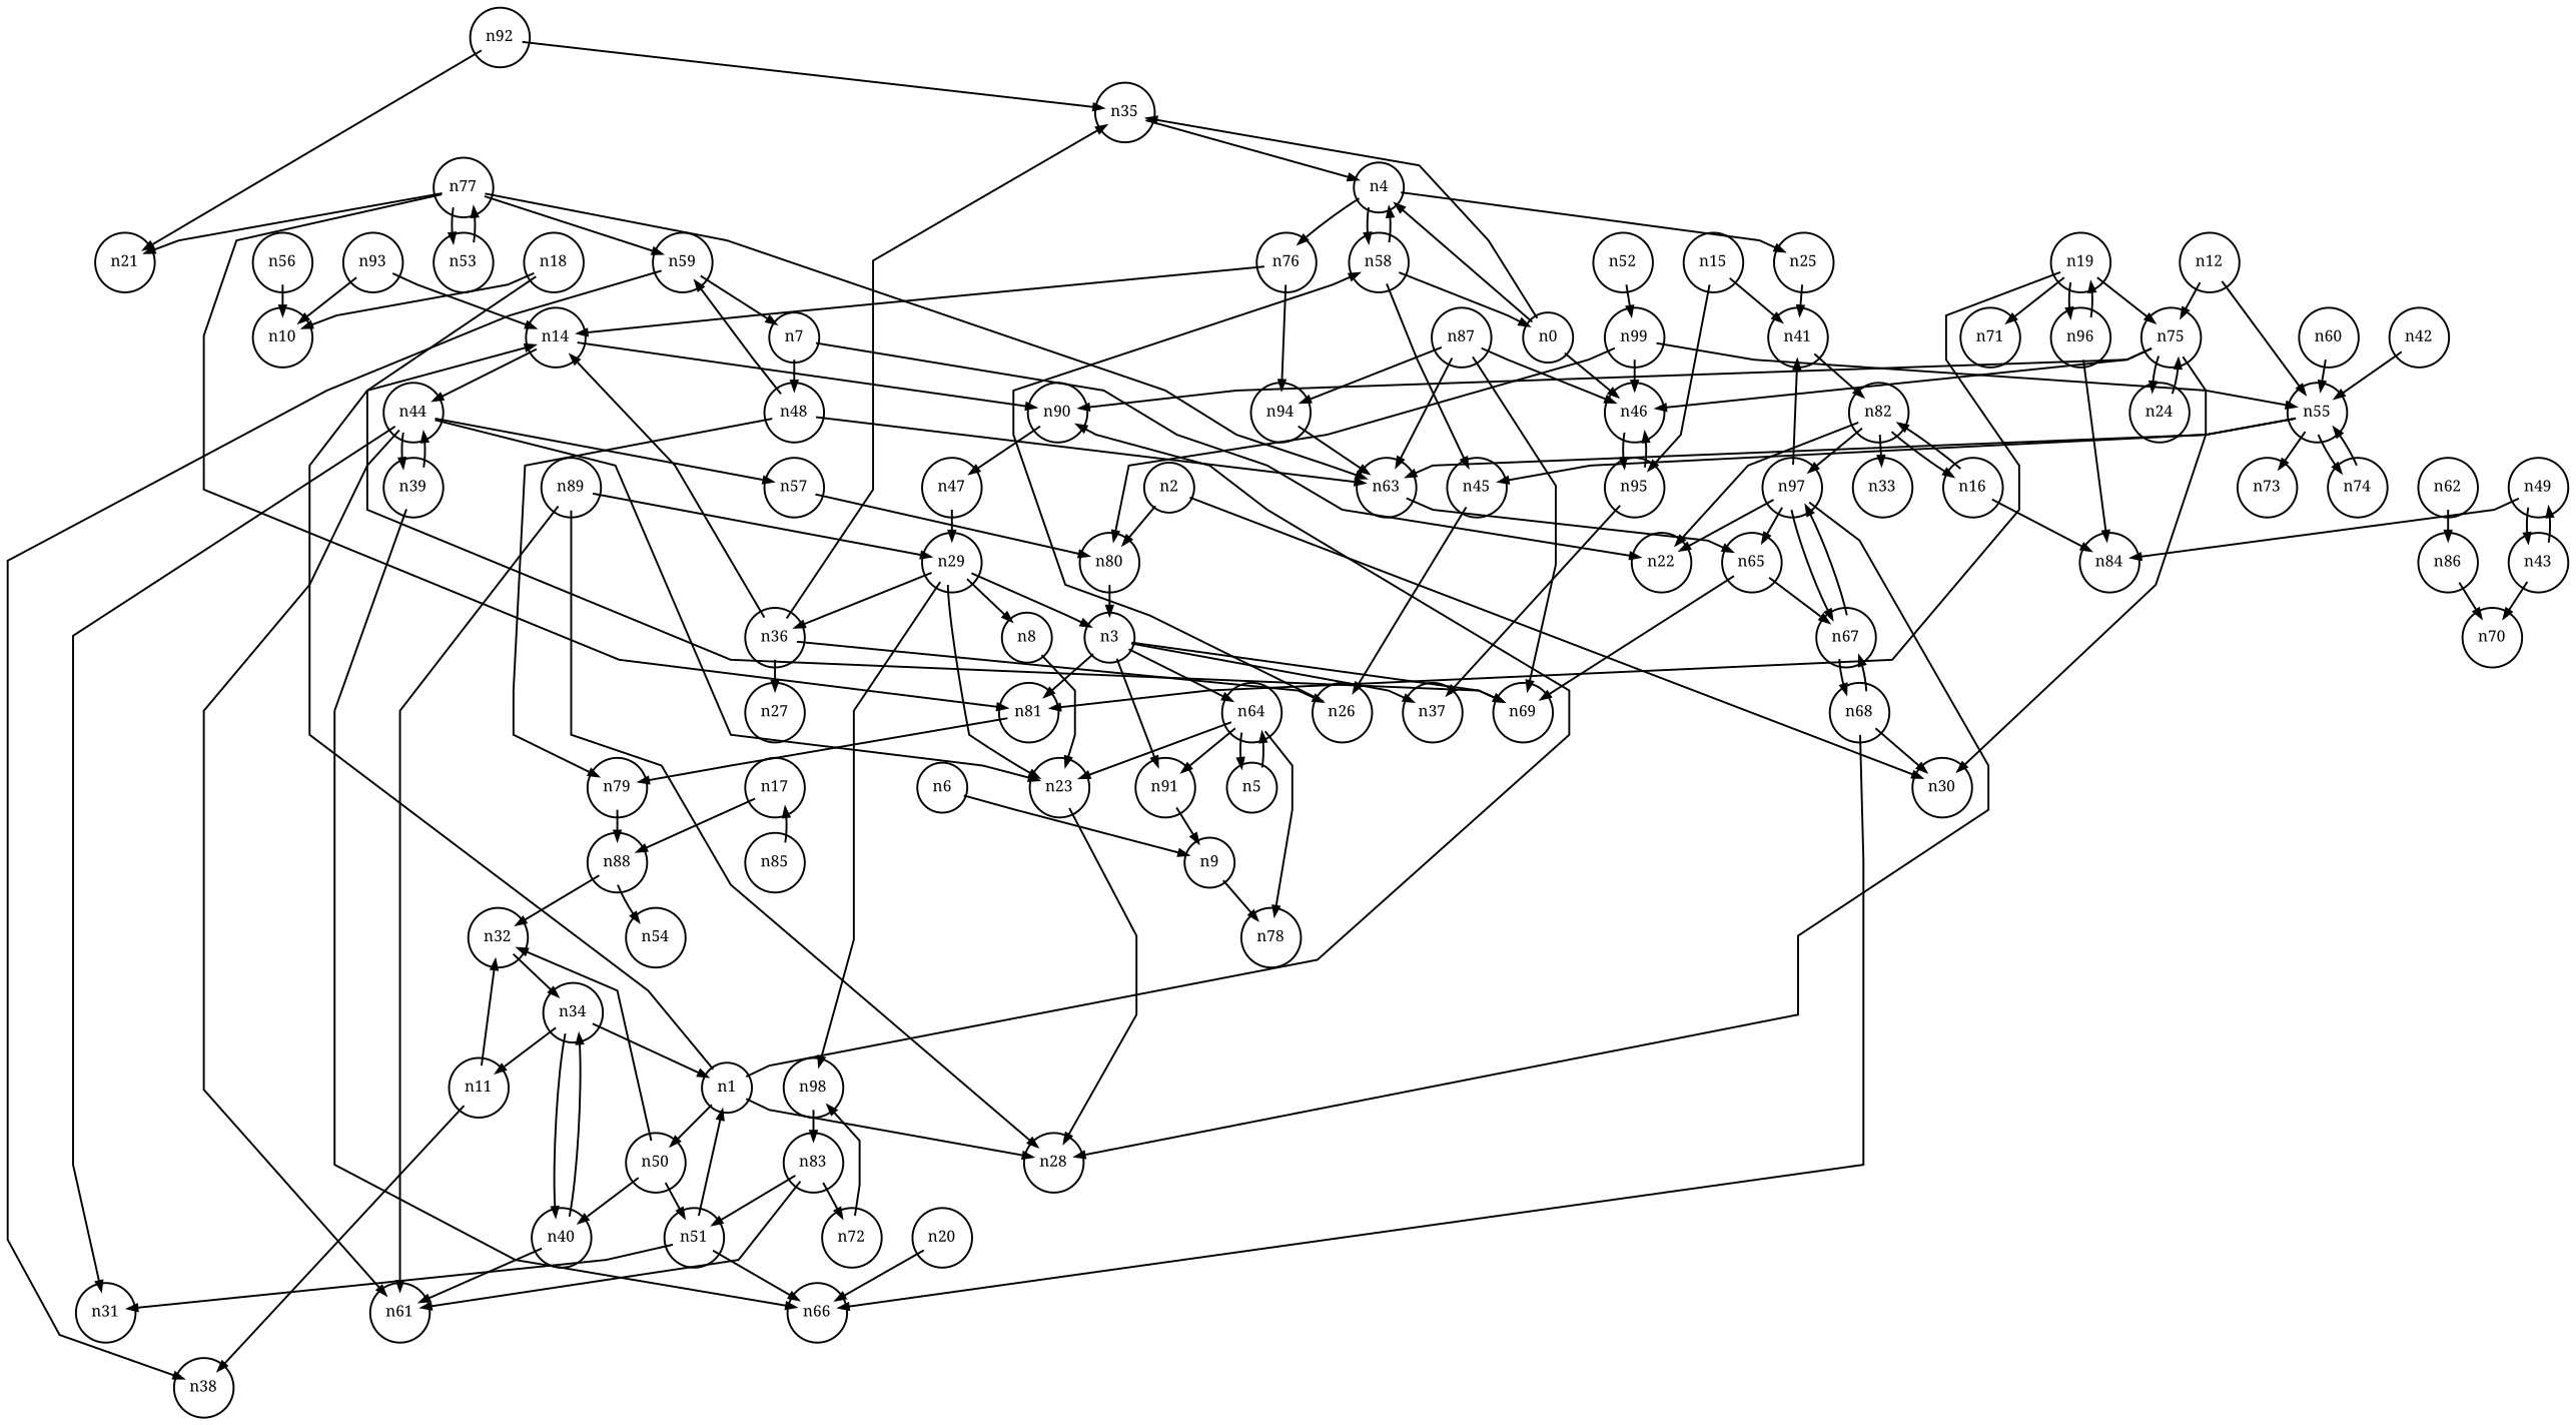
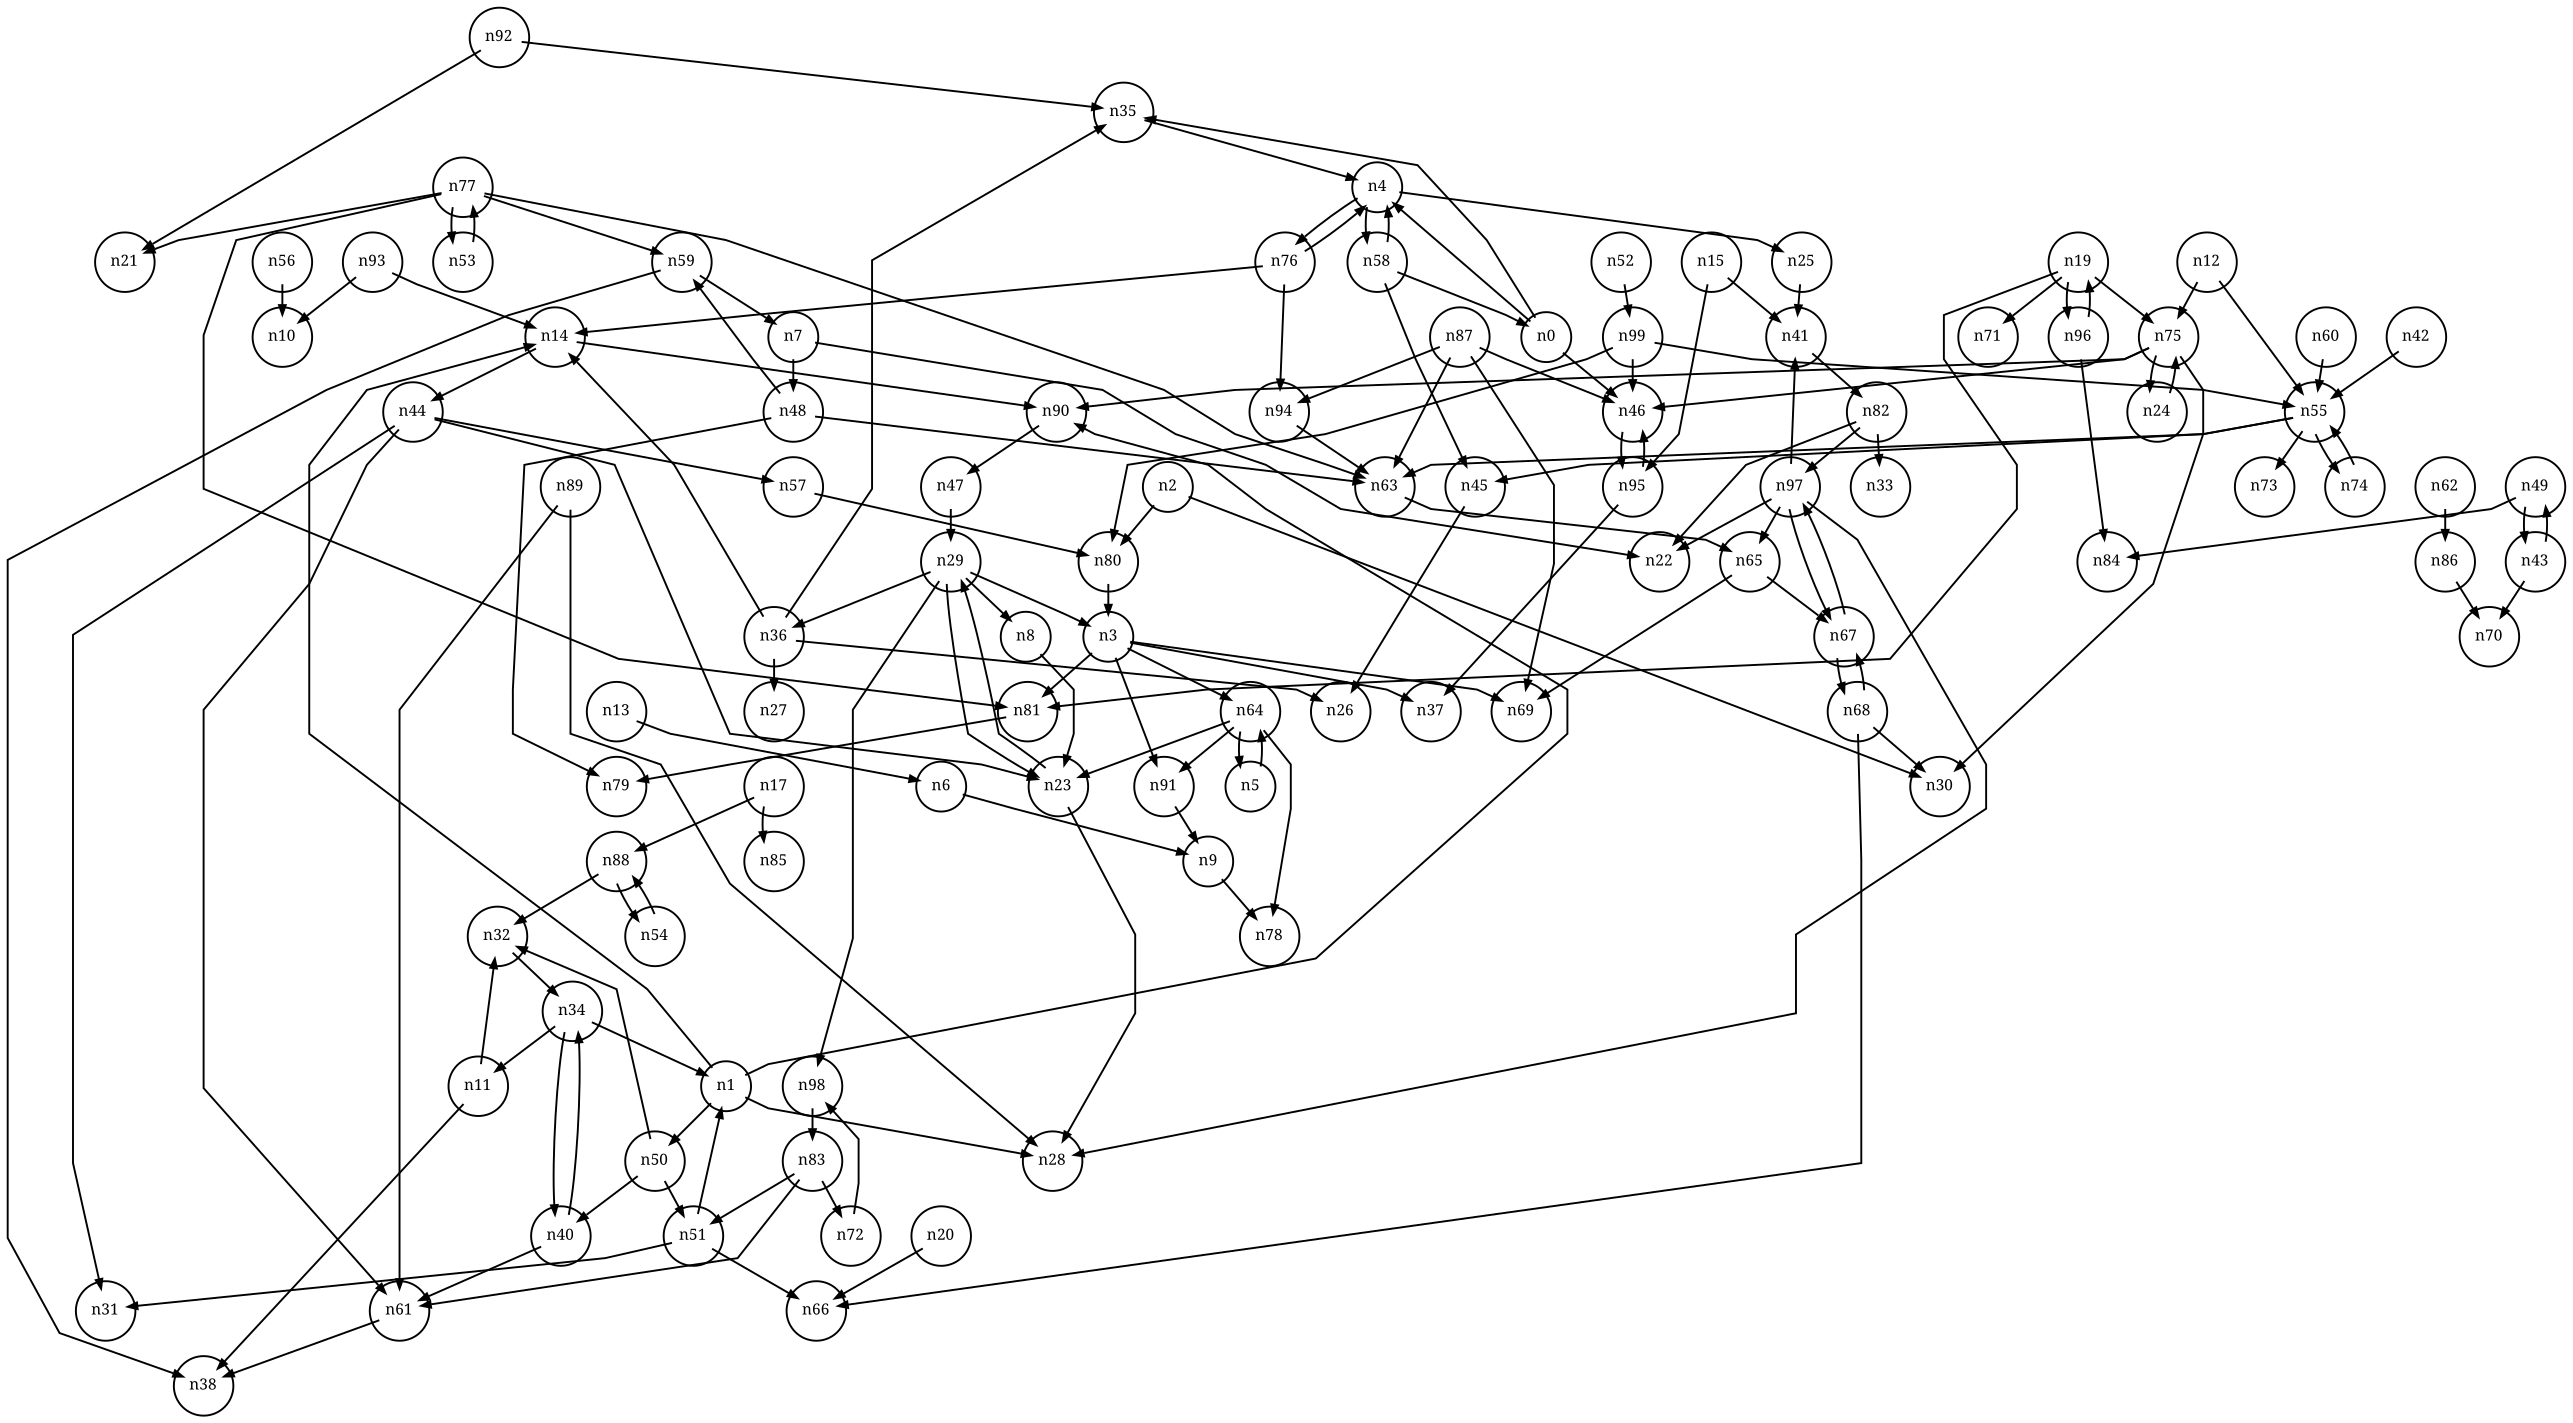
  digraph {
    fontname="Noto Serif"
    fontsize=8
    nodesep=0.22
    nodesize=0.32
    ranksep=0.22
    splines=polyline
    node [fixedsize=shape fontname="Noto Serif" fontsize=8 shape=circle]
    edge [arrowsize=0.5 fontname="Noto Serif"]
    n35 [width=0.32]
    n4 [width=0.32]
    n25 [width=0.32]
    n58 [width=0.32]
    n76 [width=0.32]
    n41 [width=0.32]
    n0 [width=0.32]
    n45 [width=0.32]
    n14 [width=0.32]
    n94 [width=0.32]
    n46 [width=0.32]
    n95 [width=0.32]
    n37 [width=0.32]
    n90 [width=0.32]
    n44 [width=0.32]
    n47 [width=0.32]
    n23 [width=0.32]
-   n39 [width=0.32]
    n61 [width=0.32]
    n31 [width=0.32]
    n57 [width=0.32]
    n29 [width=0.32]
    n28 [width=0.32]
    n66 [width=0.32]
    n38 [width=0.32]
    n80 [width=0.32]
    n1 [width=0.32]
    n50 [width=0.32]
    n32 [width=0.32]
    n51 [width=0.32]
    n40 [width=0.32]
    n34 [width=0.32]
    n11 [width=0.32]
    n3 [width=0.32]
    n8 [width=0.32]
    n36 [width=0.32]
    n98 [width=0.32]
    n2 [width=0.32]
    n30 [width=0.32]
    n64 [width=0.32]
    n69 [width=0.32]
    n81 [width=0.32]
    n91 [width=0.32]
    n5 [width=0.32]
    n78 [width=0.32]
    n79 [width=0.32]
    n9 [width=0.32]
    n82 [width=0.32]
    n22 [width=0.32]
    n33 [width=0.32]
    n97 [width=0.32]
-   n16 [width=0.32]
    n26 [width=0.32]
    n63 [width=0.32]
    n65 [width=0.32]
    n6 [width=0.32]
    n7 [width=0.32]
    n48 [width=0.32]
    n59 [width=0.32]
    n67 [width=0.32]
    n55 [width=0.32]
    n73 [width=0.32]
    n74 [width=0.32]
    n12 [width=0.32]
    n75 [width=0.32]
    n24 [width=0.32]
+   n13 [width=0.32]
    n84 [width=0.32]
    n15 [width=0.32]
    n68 [width=0.32]
    n17 [width=0.32]
    n85 [width=0.32]
    n88 [width=0.32]
    n54 [width=0.32]
-   n18 [width=0.32]
    n10 [width=0.32]
    n19 [width=0.32]
    n71 [width=0.32]
    n96 [width=0.32]
    n20 [width=0.32]
    n27 [width=0.32]
    n83 [width=0.32]
    n72 [width=0.32]
    n42 [width=0.32]
    n49 [width=0.32]
    n43 [width=0.32]
    n70 [width=0.32]
    n99 [width=0.32]
    n52 [width=0.32]
    n56 [width=0.32]
    n60 [width=0.32]
    n86 [width=0.32]
    n62 [width=0.32]
    n77 [width=0.32]
    n21 [width=0.32]
    n53 [width=0.32]
    n87 [width=0.32]
    n89 [width=0.32]
    n92 [width=0.32]
    n93 [width=0.32]
    n35 -> n4
    n4 -> n25
    n4 -> n58
    n4 -> n76
    n25 -> n41
    n58 -> n4
    n58 -> n0
    n58 -> n45
+   n76 -> n4
    n76 -> n14
    n76 -> n94
    n41 -> n82
    n0 -> n35
    n0 -> n4
    n0 -> n46
    n45 -> n26
    n14 -> n90
    n14 -> n44
    n94 -> n63
    n46 -> n95
    n95 -> n46
    n95 -> n37
    n90 -> n47
    n44 -> n23
-   n44 -> n39
    n44 -> n61
    n44 -> n31
    n44 -> n57
    n47 -> n29
-   n89 -> n29
+   n23 -> n29
    n23 -> n28
-   n39 -> n44
-   n39 -> n66
+   n61 -> n38
    n57 -> n80
    n29 -> n23
    n29 -> n3
    n29 -> n8
    n29 -> n36
    n29 -> n98
    n80 -> n3
    n1 -> n14
    n1 -> n90
    n1 -> n28
    n1 -> n50
    n50 -> n32
    n50 -> n51
    n50 -> n40
    n32 -> n34
    n51 -> n31
    n51 -> n66
    n51 -> n1
    n40 -> n61
    n40 -> n34
    n34 -> n1
    n34 -> n40
    n34 -> n11
    n11 -> n38
    n11 -> n32
    n3 -> n37
    n3 -> n64
    n3 -> n69
    n3 -> n81
    n3 -> n91
    n8 -> n23
    n36 -> n35
    n36 -> n14
    n36 -> n26
    n36 -> n27
    n98 -> n83
    n2 -> n80
    n2 -> n30
    n64 -> n23
    n64 -> n91
    n64 -> n5
    n64 -> n78
    n81 -> n79
    n91 -> n9
    n5 -> n64
    n9 -> n78
    n82 -> n22
    n82 -> n33
    n82 -> n97
-   n82 -> n16
    n97 -> n41
    n97 -> n28
    n97 -> n22
    n97 -> n65
    n97 -> n67
-   n16 -> n82
-   n16 -> n84
-   n26 -> n58
    n63 -> n65
    n65 -> n69
    n65 -> n67
    n6 -> n9
    n7 -> n22
    n7 -> n48
    n48 -> n79
    n48 -> n63
    n48 -> n59
    n59 -> n38
    n59 -> n7
    n67 -> n97
    n67 -> n68
    n55 -> n45
    n55 -> n63
    n55 -> n73
    n55 -> n74
    n74 -> n55
    n12 -> n55
    n12 -> n75
    n75 -> n46
    n75 -> n90
    n75 -> n30
    n75 -> n24
    n24 -> n75
+   n13 -> n6
    n15 -> n41
    n15 -> n95
    n68 -> n66
    n68 -> n30
    n68 -> n67
-   n85 -> n17
+   n17 -> n85
    n17 -> n88
    n88 -> n32
    n88 -> n54
-   n79 -> n88
-   n18 -> n69
-   n18 -> n10
+   n54 -> n88
    n19 -> n81
    n19 -> n75
    n19 -> n71
    n19 -> n96
    n96 -> n84
    n96 -> n19
    n20 -> n66
    n83 -> n61
    n83 -> n51
    n83 -> n72
    n72 -> n98
    n42 -> n55
    n49 -> n84
    n49 -> n43
    n43 -> n49
    n43 -> n70
    n99 -> n46
    n99 -> n80
    n99 -> n55
    n52 -> n99
    n56 -> n10
    n60 -> n55
    n86 -> n70
    n62 -> n86
    n77 -> n81
    n77 -> n63
    n77 -> n59
    n77 -> n21
    n77 -> n53
    n53 -> n77
    n87 -> n94
    n87 -> n46
    n87 -> n69
    n87 -> n63
    n89 -> n61
    n89 -> n28
    n92 -> n35
    n92 -> n21
    n93 -> n14
    n93 -> n10
  }
